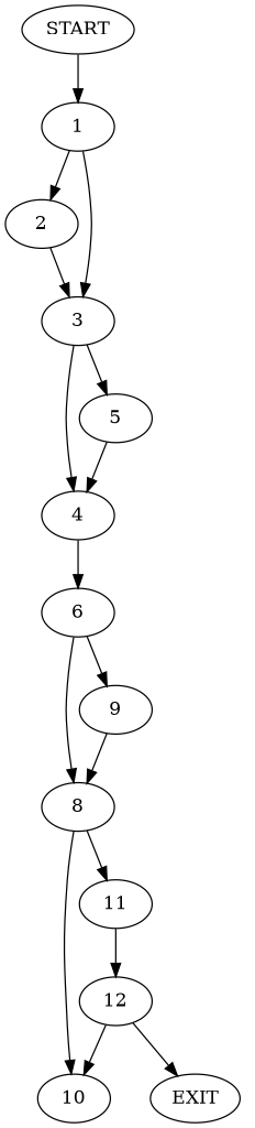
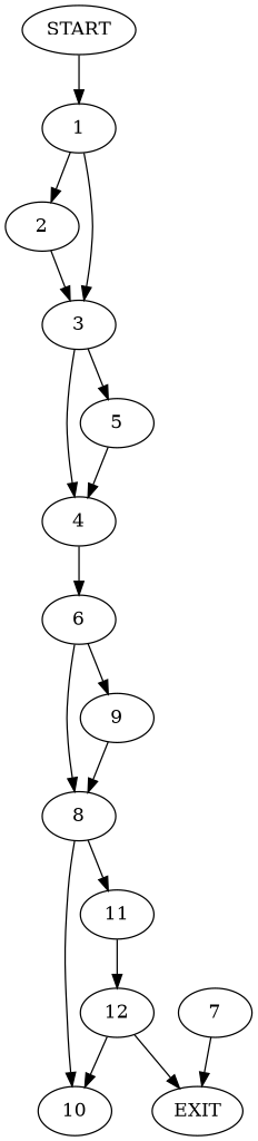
  digraph {
    n1 [label=START]
    1
    2
    3
    n5 [label=EXIT]
    4
    5
    6
    8
    9
+   7
    10
    11
    12
    n1 -> 1
    1 -> 2
    1 -> 3
    2 -> 3
    3 -> 4
    3 -> 5
    4 -> 6
    5 -> 4
    6 -> 8
    6 -> 9
    8 -> 10
    8 -> 11
    9 -> 8
+   7 -> n5
    11 -> 12
    12 -> n5
    12 -> 10
  }
